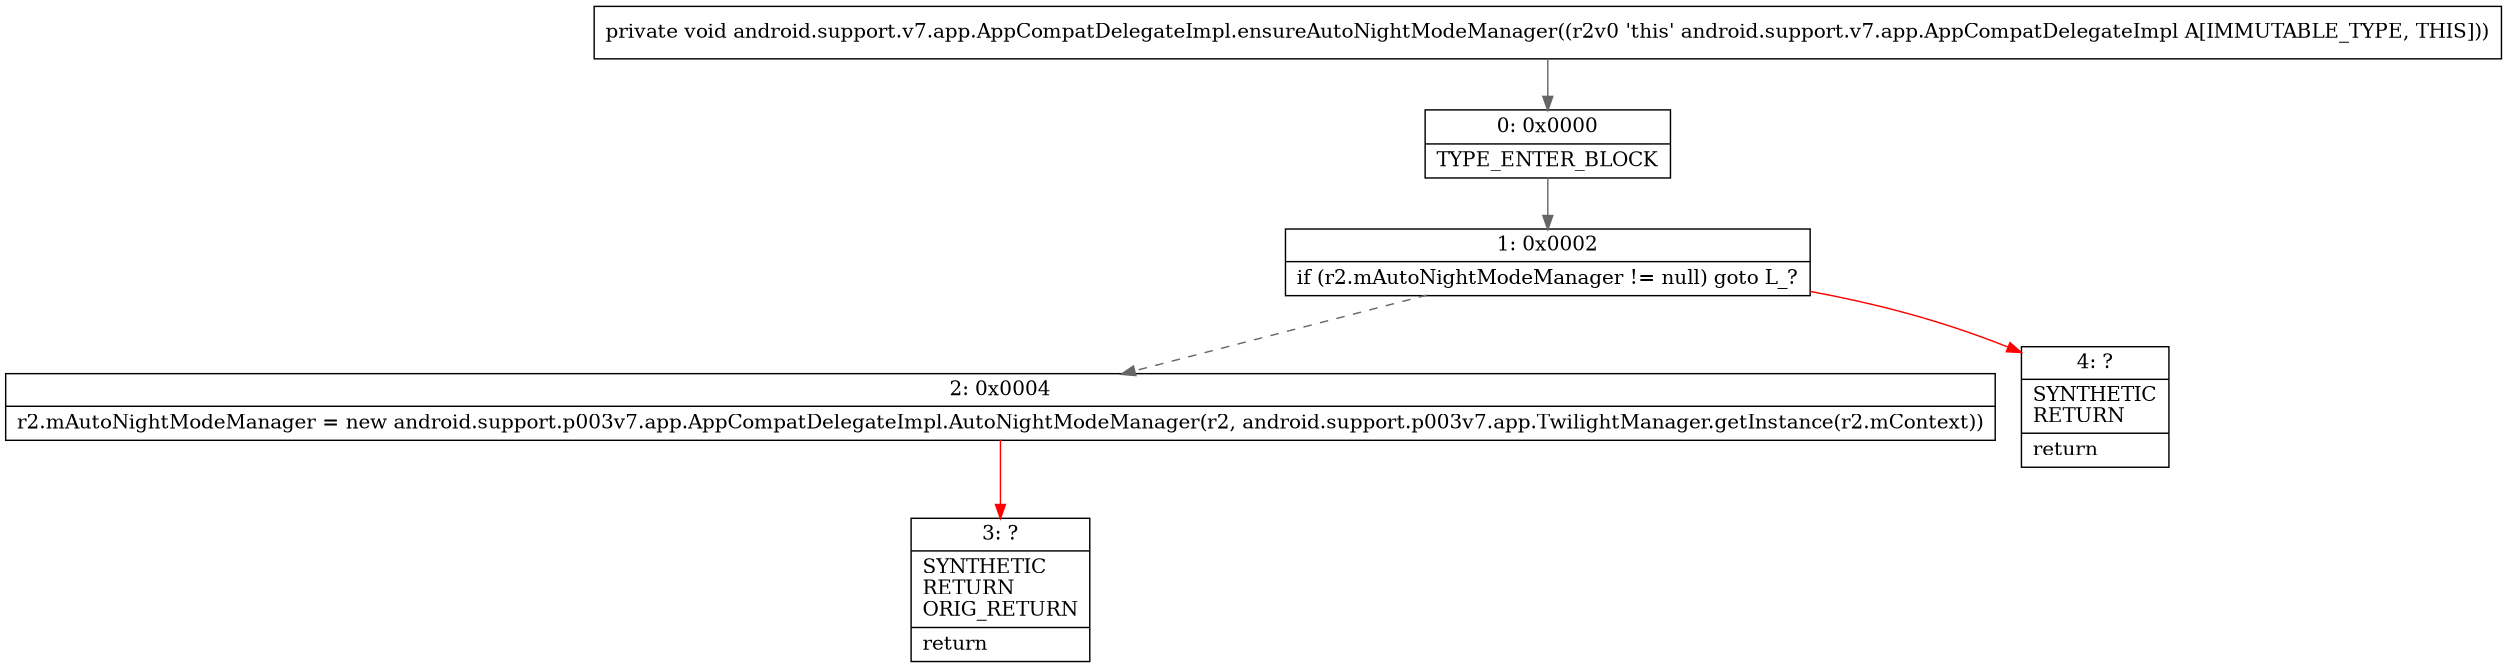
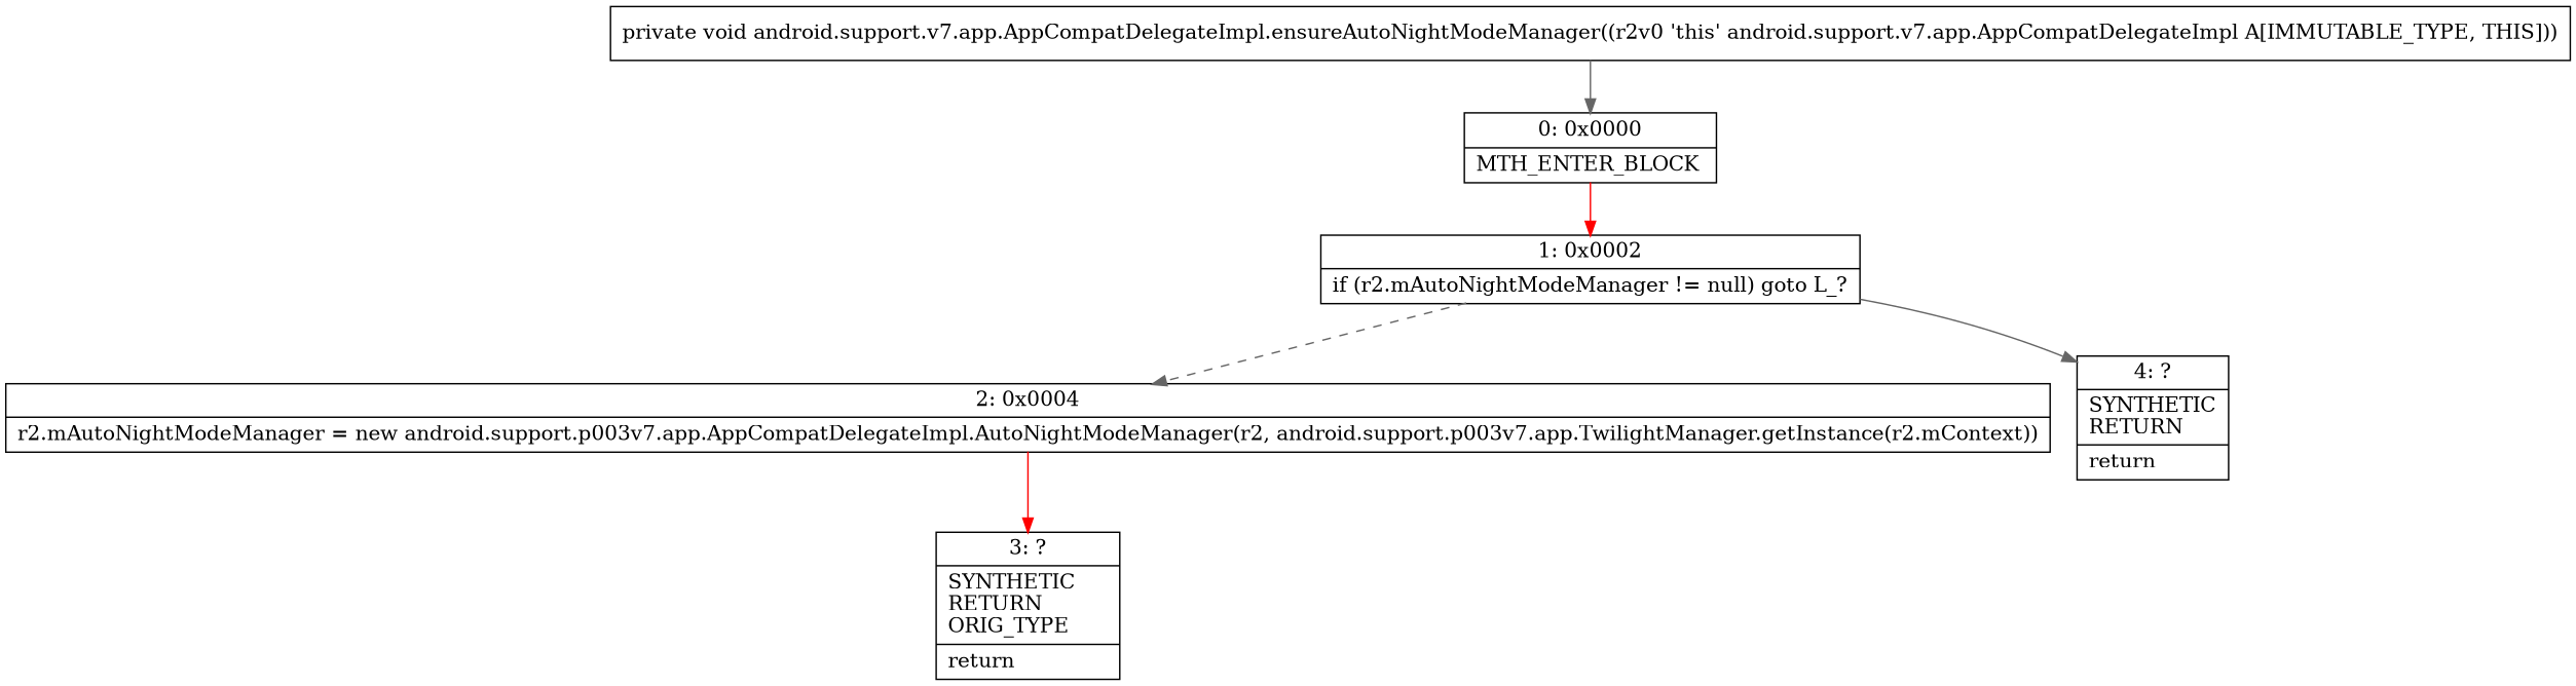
  digraph {
    node [shape=record]
    edge [color=gray40]
-   n1 [label="{0\:\ 0x0000|TYPE_ENTER_BLOCK\l}"]
+   n1 [label="{0\:\ 0x0000|MTH_ENTER_BLOCK\l}"]
    n2 [label="{1\:\ 0x0002|if (r2.mAutoNightModeManager != null) goto L_?\l}"]
    n3 [label="{2\:\ 0x0004|r2.mAutoNightModeManager = new android.support.p003v7.app.AppCompatDelegateImpl.AutoNightModeManager(r2, android.support.p003v7.app.TwilightManager.getInstance(r2.mContext))\l}"]
    n4 [label="{4\:\ ?|SYNTHETIC\lRETURN\l|return\l}"]
-   n5 [label="{3\:\ ?|SYNTHETIC\lRETURN\lORIG_RETURN\l|return\l}"]
+   n5 [label="{3\:\ ?|SYNTHETIC\lRETURN\lORIG_TYPE\l|return\l}"]
    n6 [label="{private void android.support.v7.app.AppCompatDelegateImpl.ensureAutoNightModeManager((r2v0 'this' android.support.v7.app.AppCompatDelegateImpl A[IMMUTABLE_TYPE, THIS])) }"]
-   n1 -> n2
+   n1 -> n2 [color=red]
    n2 -> n3 [style=dashed]
-   n2 -> n4 [color=red]
+   n2 -> n4
    n3 -> n5 [color=red]
    n6 -> n1
  }
